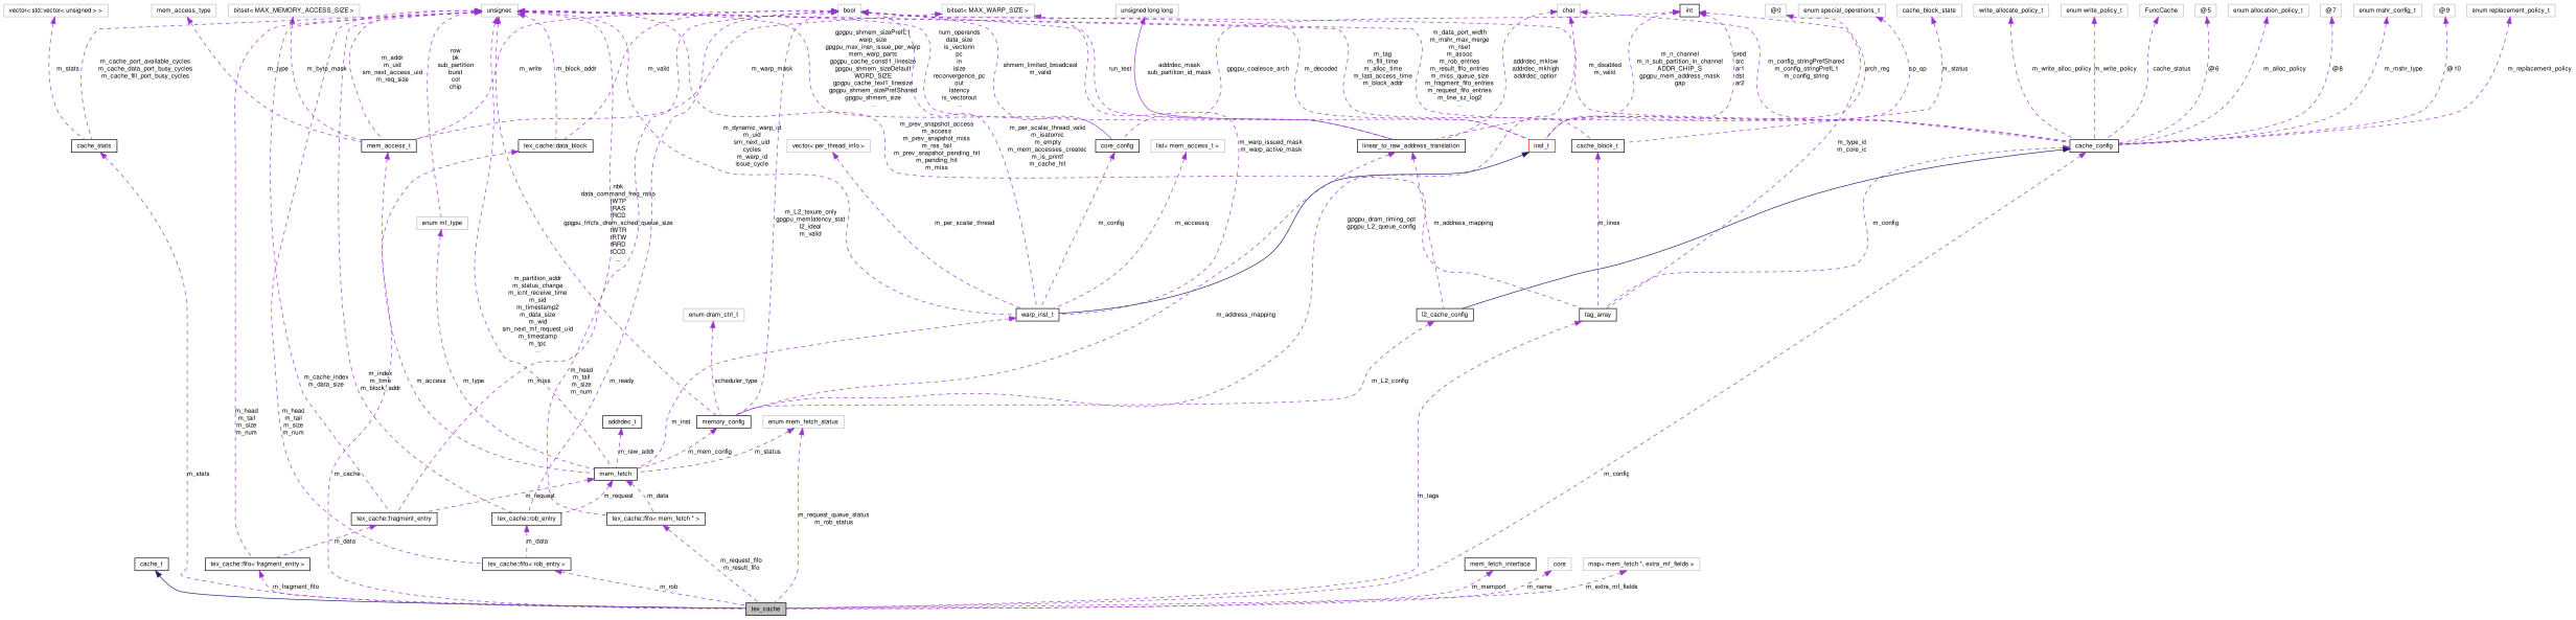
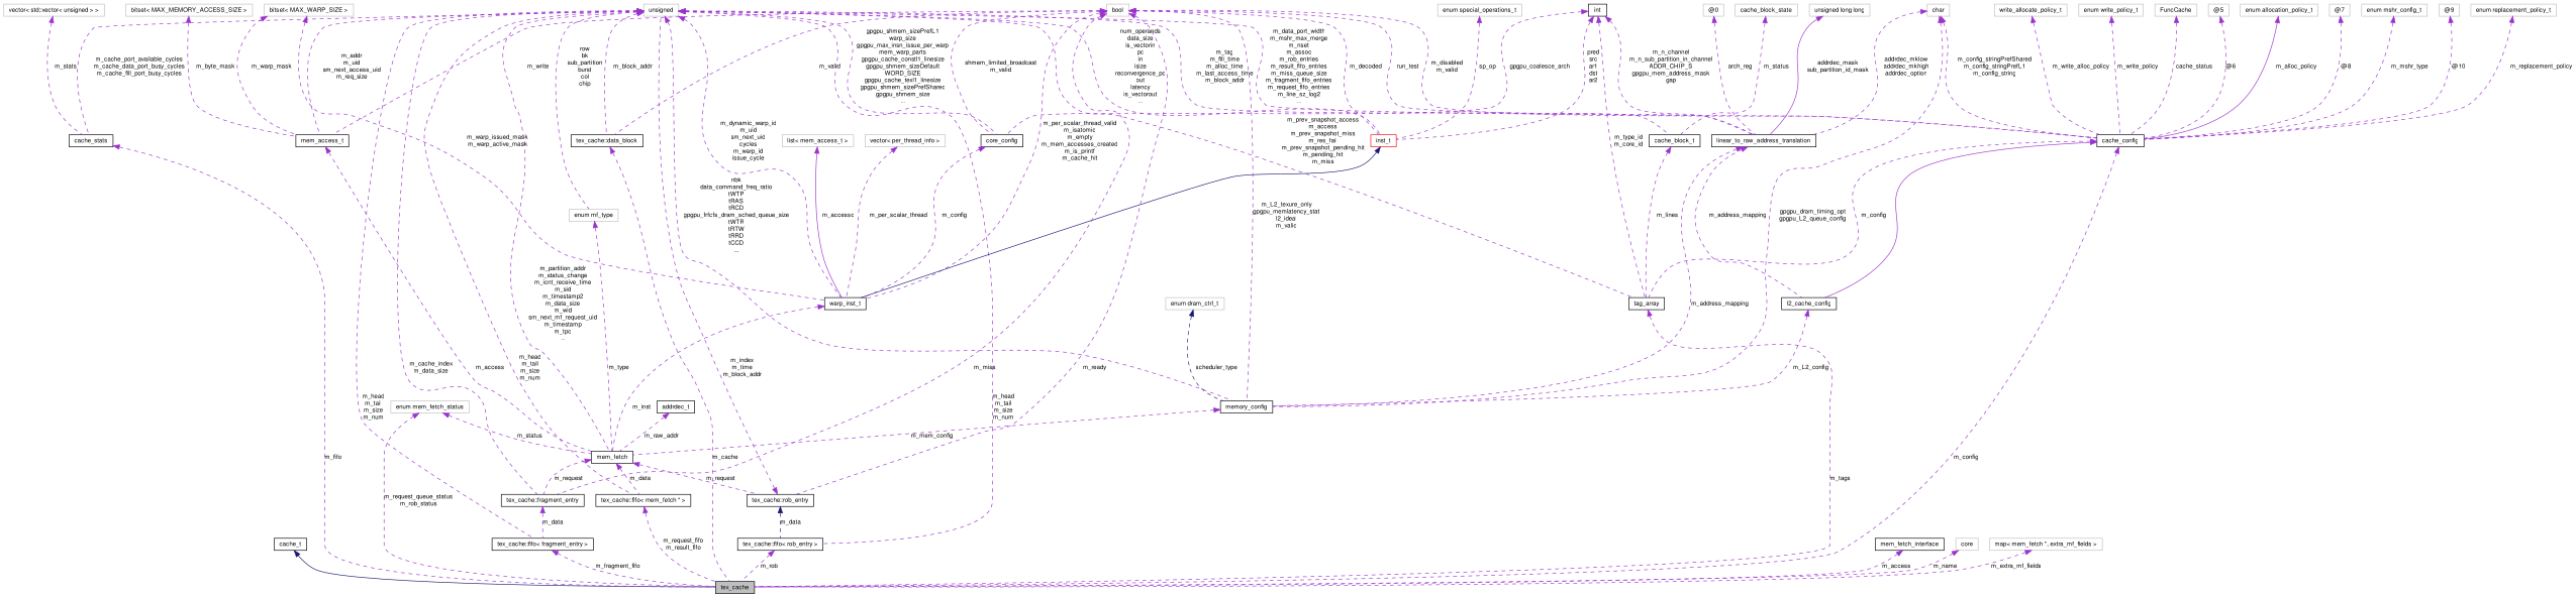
  digraph {
    rankdir=TB
    node [color=grey75 fontname=FreeSans fontsize=10 shape=record]
    edge [color=darkorchid3 dir=back fontname=FreeSans fontsize=10 labelfontname=FreeSans labelfontsize=10 style=dashed]
    n1 [color=black fillcolor=grey75 fontcolor=black height=0.2 label=tex_cache style=filled width=0.4]
    n2 [color=black height=0.2 label=cache_t width=0.4]
    n3 [color=black height=0.2 label=cache_stats width=0.4]
    n4 [height=0.2 label="vector\< std::vector\< unsigned \> \>" width=0.4]
    n5 [height=0.2 label=unsigned width=0.4]
    n6 [color=black height=0.2 label="tex_cache::fifo\< fragment_entry \>" width=0.4]
    n7 [color=black height=0.2 label="tex_cache::fragment_entry" width=0.4]
    n8 [color=black height=0.2 label=mem_fetch width=0.4]
    n9 [color=black height=0.2 label=memory_config width=0.4]
    n10 [color=black height=0.2 label=cache_config width=0.4]
    n11 [color=black height=0.2 label=warp_inst_t width=0.4]
    n12 [color=red height=0.2 label=inst_t width=0.4]
    n13 [color=black height=0.2 label=core_config width=0.4]
    n14 [color=black height=0.2 label=mem_access_t width=0.4]
    n15 [color=black height=0.2 label="tex_cache::data_block" width=0.4]
    n16 [color=black height=0.2 label="tex_cache::fifo\< rob_entry \>" width=0.4]
    n17 [color=black height=0.2 label="tex_cache::rob_entry" width=0.4]
    n18 [color=black height=0.2 label="tex_cache::fifo\< mem_fetch * \>" width=0.4]
    n19 [color=black height=0.2 label=tag_array width=0.4]
    n20 [color=black height=0.2 label=cache_block_t width=0.4]
    n21 [height=0.2 label="enum mf_type" width=0.4]
    n22 [color=black height=0.2 label=l2_cache_config width=0.4]
    n23 [color=black height=0.2 label=addrdec_t width=0.4]
    n24 [height=0.2 label=bool width=0.4]
    n25 [color=black height=0.2 label=linear_to_raw_address_translation width=0.4]
    n26 [height=0.2 label="enum dram_ctrl_t" width=0.4]
    n27 [height=0.2 label=char width=0.4]
    n28 [height=0.2 label="unsigned long long" width=0.4]
    n29 [color=black height=0.2 label=int width=0.4]
    n30 [height=0.2 label=write_allocate_policy_t width=0.4]
    n31 [height=0.2 label="enum write_policy_t" width=0.4]
    n32 [height=0.2 label=FuncCache width=0.4]
    n33 [height=0.2 label="@5" width=0.4]
    n34 [height=0.2 label="enum allocation_policy_t" width=0.4]
    n35 [height=0.2 label="@7" width=0.4]
    n36 [height=0.2 label="enum mshr_config_t" width=0.4]
    n37 [height=0.2 label="@9" width=0.4]
    n38 [height=0.2 label="enum replacement_policy_t" width=0.4]
    n39 [height=0.2 label="@0" width=0.4]
    n40 [height=0.2 label="enum special_operations_t" width=0.4]
    n41 [height=0.2 label="bitset\< MAX_WARP_SIZE \>" width=0.4]
    n42 [height=0.2 label="list\< mem_access_t \>" width=0.4]
    n43 [height=0.2 label="vector\< per_thread_info \>" width=0.4]
    n44 [height=0.2 label="bitset\< MAX_MEMORY_ACCESS_SIZE \>" width=0.4]
-   n45 [height=0.2 label=mem_access_type width=0.4]
    n46 [height=0.2 label="enum mem_fetch_status" width=0.4]
    n47 [color=black height=0.2 label=mem_fetch_interface width=0.4]
    n48 [height=0.2 label=core width=0.4]
    n49 [height=0.2 label=cache_block_state width=0.4]
    n50 [height=0.2 label="map\< mem_fetch *, extra_mf_fields \>" width=0.4]
    n2 -> n1 [color=midnightblue style=solid]
-   n3 -> n1 [label=m_stats]
+   n3 -> n1 [label=m_fifo]
    n4 -> n3 [label=m_stats]
    n5 -> n3 [label="m_cache_port_available_cycles\nm_cache_data_port_busy_cycles\nm_cache_fill_port_busy_cycles"]
    n5 -> n6 [label="m_head\nm_tail\nm_size\nm_num"]
    n5 -> n7 [label="m_cache_index\nm_data_size"]
    n5 -> n8 [label="m_partition_addr\nm_status_change\nm_icnt_receive_time\nm_sid\nm_timestamp2\nm_data_size\nm_wid\nsm_next_mf_request_uid\nm_timestamp\nm_tpc\n..."]
    n5 -> n9 [label="nbk\ndata_command_freq_ratio\ntWTP\ntRAS\ntRCD\ngpgpu_frfcfs_dram_sched_queue_size\ntWTR\ntRTW\ntRRD\ntCCD\n..."]
    n5 -> n10 [label="m_data_port_width\nm_mshr_max_merge\nm_nset\nm_assoc\nm_rob_entries\nm_result_fifo_entries\nm_miss_queue_size\nm_fragment_fifo_entries\nm_request_fifo_entries\nm_line_sz_log2\n..."]
    n5 -> n11 [label="m_dynamic_warp_id\nm_uid\nsm_next_uid\ncycles\nm_warp_id\nissue_cycle"]
    n5 -> n12 [label="num_operands\ndata_size\nis_vectorin\npc\nin\nisize\nreconvergence_pc\nout\nlatency\nis_vectorout\n..."]
    n5 -> n13 [label="gpgpu_shmem_sizePrefL1\nwarp_size\ngpgpu_max_insn_issue_per_warp\nmem_warp_parts\ngpgpu_cache_constl1_linesize\ngpgpu_shmem_sizeDefault\nWORD_SIZE\ngpgpu_cache_texl1_linesize\ngpgpu_shmem_sizePrefShared\ngpgpu_shmem_size\n..."]
    n5 -> n14 [label="m_addr\nm_uid\nsm_next_access_uid\nm_req_size"]
    n5 -> n15 [label=m_block_addr]
    n5 -> n16 [label="m_head\nm_tail\nm_size\nm_num"]
-   n5 -> n17 [label="m_index\nm_time\nm_block_addr"]
+   n17 -> n5 [label="m_index\nm_time\nm_block_addr"]
    n5 -> n18 [label="m_head\nm_tail\nm_size\nm_num"]
    n5 -> n19 [label="m_prev_snapshot_access\nm_access\nm_prev_snapshot_miss\nm_res_fail\nm_prev_snapshot_pending_hit\nm_pending_hit\nm_miss"]
    n5 -> n20 [label="m_tag\nm_fill_time\nm_alloc_time\nm_last_access_time\nm_block_addr"]
    n5 -> n21 [label="row\nbk\nsub_partition\nburst\ncol\nchip"]
    n6 -> n1 [label=m_fragment_fifo]
    n7 -> n6 [label=m_data]
    n8 -> n7 [label=m_request]
    n8 -> n17 [label=m_request]
    n8 -> n18 [label=m_data]
    n9 -> n8 [label=m_mem_config]
    n10 -> n1 [label=m_config]
    n10 -> n19 [label=m_config]
-   n10 -> n22 [color=midnightblue style=solid]
+   n10 -> n22 [style=solid]
    n11 -> n8 [label=m_inst]
    n12 -> n11 [color=midnightblue style=solid]
    n13 -> n11 [label=m_config]
    n14 -> n8 [label=m_access]
    n15 -> n1 [label=m_cache]
    n16 -> n1 [label=m_rob]
-   n17 -> n16 [label=m_data]
+   n17 -> n16 [color=midnightblue label=m_data]
    n18 -> n1 [label="m_request_fifo\nm_result_fifo"]
    n19 -> n1 [label=m_tags]
    n20 -> n19 [label=m_lines]
    n21 -> n8 [label=m_type]
    n22 -> n9 [label=m_L2_config]
    n23 -> n8 [label=m_raw_addr]
    n24 -> n7 [label=m_miss]
    n24 -> n9 [label="m_L2_texure_only\ngpgpu_memlatency_stat\nl2_ideal\nm_valid"]
    n24 -> n10 [label="m_disabled\nm_valid"]
    n24 -> n11 [label="m_per_scalar_thread_valid\nm_isatomic\nm_empty\nm_mem_accesses_created\nm_is_printf\nm_cache_hit"]
    n24 -> n12 [label=m_decoded]
    n24 -> n13 [label="shmem_limited_broadcast\nm_valid"]
    n24 -> n14 [label=m_write]
    n24 -> n15 [label=m_valid]
    n24 -> n17 [label=m_ready]
    n24 -> n25 [label=run_test]
    n25 -> n9 [label=m_address_mapping]
    n25 -> n22 [label=m_address_mapping]
-   n26 -> n9 [label=scheduler_type]
+   n26 -> n9 [color=midnightblue label=scheduler_type]
    n27 -> n9 [label="gpgpu_dram_timing_opt\ngpgpu_L2_queue_config"]
    n27 -> n10 [label="m_config_stringPrefShared\nm_config_stringPrefL1\nm_config_string"]
    n27 -> n25 [label="addrdec_mklow\naddrdec_mkhigh\naddrdec_option"]
    n28 -> n25 [label="addrdec_mask\nsub_partition_id_mask" style=solid]
    n29 -> n12 [label="pred\nsrc\nar1\ndst\nar2"]
    n29 -> n13 [label=gpgpu_coalesce_arch]
    n29 -> n19 [label="m_type_id\nm_core_id"]
    n29 -> n25 [label="m_n_channel\nm_n_sub_partition_in_channel\nADDR_CHIP_S\ngpgpu_mem_address_mask\ngap"]
    n30 -> n10 [label=m_write_alloc_policy]
    n31 -> n10 [label=m_write_policy]
    n32 -> n10 [label=cache_status]
    n33 -> n10 [label="@6"]
-   n34 -> n10 [label=m_alloc_policy]
+   n34 -> n10 [label=m_alloc_policy style=solid]
    n35 -> n10 [label="@8"]
    n36 -> n10 [label=m_mshr_type]
    n37 -> n10 [label="@10"]
    n38 -> n10 [label=m_replacement_policy]
-   n39 -> n12 [label=arch_reg]
+   n39 -> n25 [label=arch_reg]
    n40 -> n12 [label=sp_op]
    n41 -> n11 [label="m_warp_issued_mask\nm_warp_active_mask"]
    n41 -> n14 [label=m_warp_mask]
-   n42 -> n11 [label=m_accessq]
+   n42 -> n11 [label=m_accessq style=solid]
    n43 -> n11 [label=m_per_scalar_thread]
    n44 -> n14 [label=m_byte_mask]
-   n45 -> n14 [label=m_type]
    n46 -> n1 [label="m_request_queue_status\nm_rob_status"]
    n46 -> n8 [label=m_status]
-   n47 -> n1 [label=m_memport]
+   n47 -> n1 [label=m_access]
    n48 -> n1 [label=m_name]
    n49 -> n20 [label=m_status]
    n50 -> n1 [label=m_extra_mf_fields]
  }
